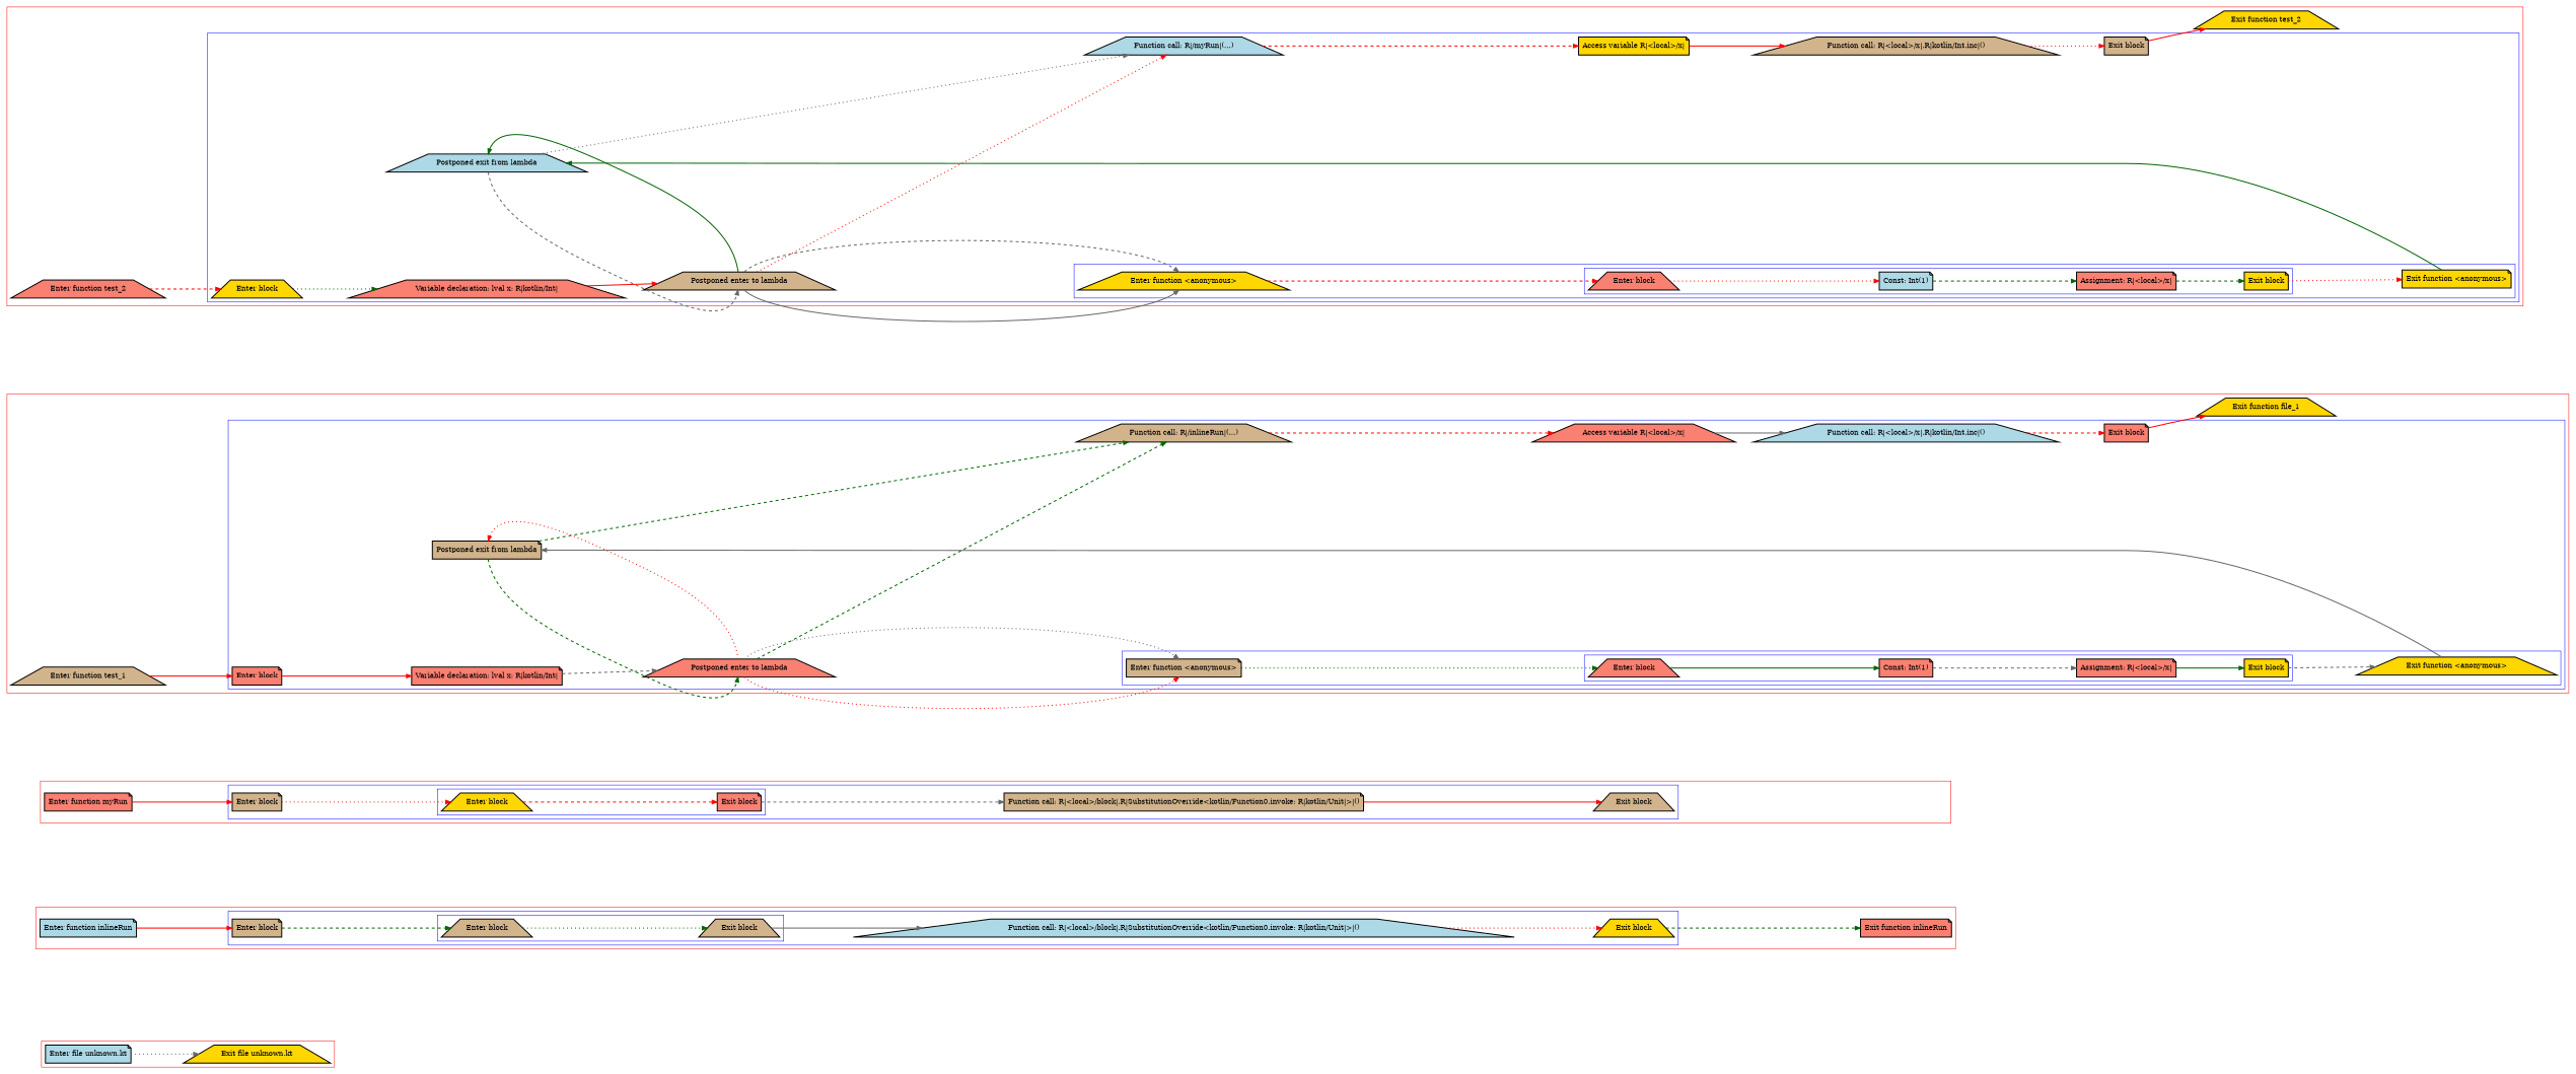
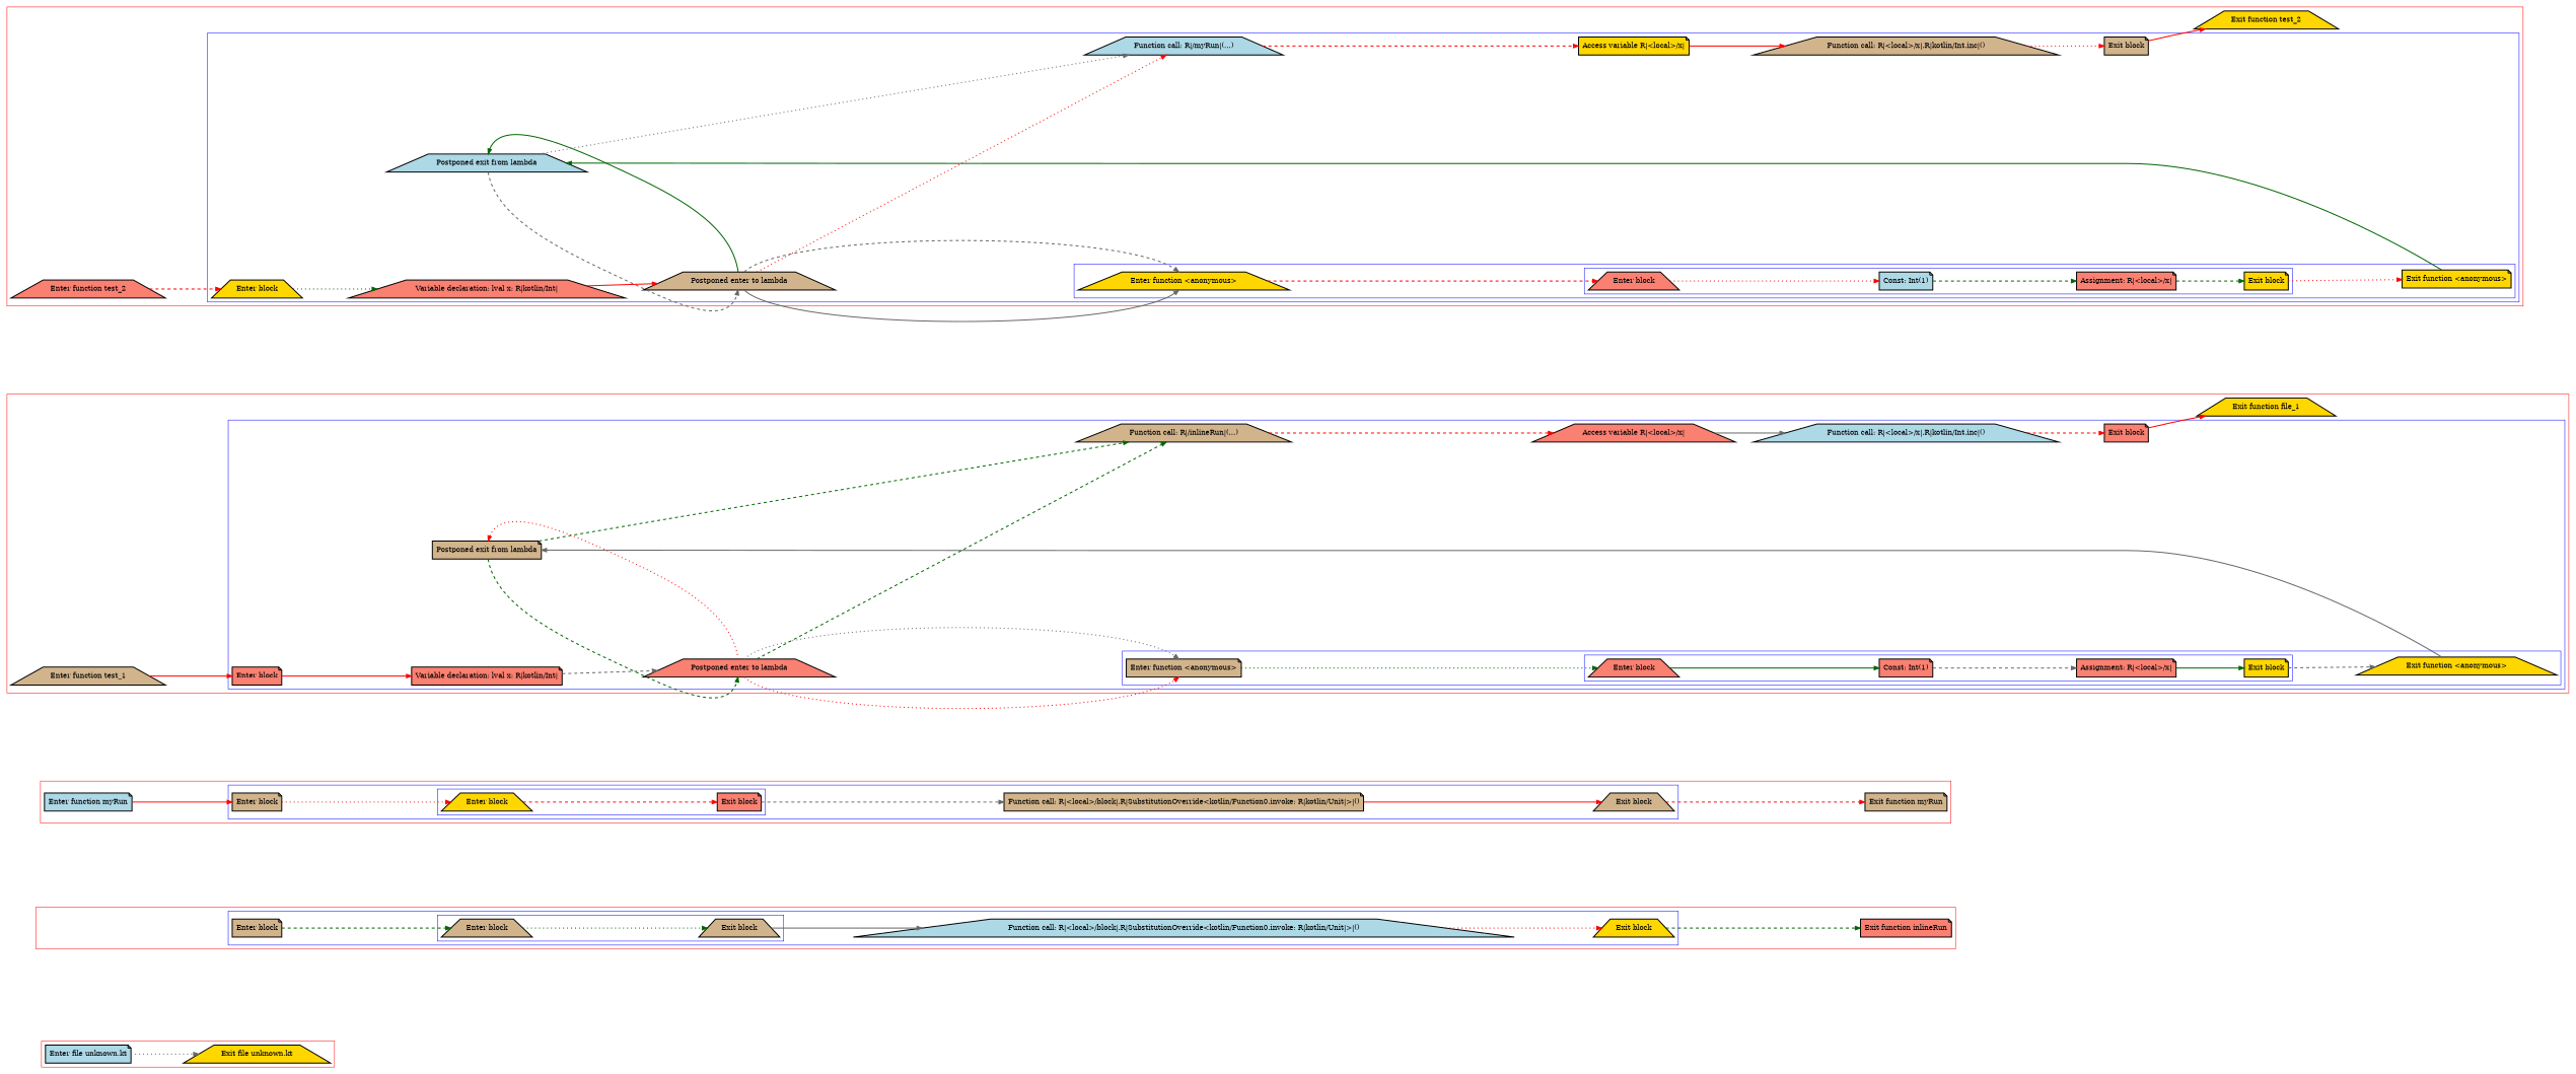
  digraph {
    nodesep=3
    rankdir=LR
    node [fillcolor=tan penwidth=2 shape=trapezium style=filled]
    edge [color=red penwidth=2 style=dashed]
    n1 [fillcolor=lightblue label="Enter file unknown.kt" shape=note]
    n2 [fillcolor=gold label="Exit file unknown.kt"]
    n3 [label="Enter block"]
    n4 [label="Exit block"]
    n5 [label="Enter block" shape=note]
    n6 [fillcolor=lightblue label="Function call: R|<local>/block|.R|SubstitutionOverride<kotlin/Function0.invoke: R|kotlin/Unit|>|()"]
    n7 [fillcolor=gold label="Exit block"]
-   n8 [fillcolor=lightblue label="Enter function inlineRun" shape=note]
    n9 [fillcolor=salmon label="Exit function inlineRun" shape=note]
    n10 [fillcolor=gold label="Enter block"]
    n11 [fillcolor=salmon label="Exit block" shape=note]
    n12 [label="Enter block" shape=note]
    n13 [label="Function call: R|<local>/block|.R|SubstitutionOverride<kotlin/Function0.invoke: R|kotlin/Unit|>|()" shape=note]
    n14 [label="Exit block"]
-   n15 [fillcolor=salmon label="Enter function myRun" shape=note]
+   n15 [fillcolor=lightblue label="Enter function myRun" shape=note]
+   n16 [label="Exit function myRun" shape=note]
    n17 [fillcolor=salmon label="Enter block"]
    n18 [fillcolor=salmon label="Const: Int(1)" shape=note]
    n19 [fillcolor=salmon label="Assignment: R|<local>/x|" shape=note]
    n20 [fillcolor=gold label="Exit block" shape=note]
    n21 [label="Enter function <anonymous>" shape=note]
    n22 [fillcolor=gold label="Exit function <anonymous>"]
    n23 [fillcolor=salmon label="Enter block" shape=note]
    n24 [fillcolor=salmon label="Variable declaration: lval x: R|kotlin/Int|" shape=note]
    n25 [fillcolor=salmon label="Postponed enter to lambda"]
    n26 [label="Postponed exit from lambda" shape=note]
    n27 [label="Function call: R|/inlineRun|(...)"]
    n28 [fillcolor=salmon label="Access variable R|<local>/x|"]
    n29 [fillcolor=lightblue label="Function call: R|<local>/x|.R|kotlin/Int.inc|()"]
    n30 [fillcolor=salmon label="Exit block" shape=note]
    n31 [label="Enter function test_1"]
    n32 [fillcolor=gold label="Exit function file_1"]
    n33 [fillcolor=salmon label="Enter block"]
    n34 [fillcolor=lightblue label="Const: Int(1)" shape=note]
    n35 [fillcolor=salmon label="Assignment: R|<local>/x|" shape=note]
    n36 [fillcolor=gold label="Exit block" shape=note]
    n37 [fillcolor=gold label="Enter function <anonymous>"]
    n38 [fillcolor=gold label="Exit function <anonymous>" shape=note]
    n39 [fillcolor=gold label="Enter block"]
    n40 [fillcolor=salmon label="Variable declaration: lval x: R|kotlin/Int|"]
    n41 [label="Postponed enter to lambda"]
    n42 [fillcolor=lightblue label="Postponed exit from lambda"]
    n43 [fillcolor=lightblue label="Function call: R|/myRun|(...)"]
    n44 [fillcolor=gold label="Access variable R|<local>/x|" shape=note]
    n45 [label="Function call: R|<local>/x|.R|kotlin/Int.inc|()"]
    n46 [label="Exit block" shape=note]
    n47 [fillcolor=salmon label="Enter function test_2"]
    n48 [fillcolor=gold label="Exit function test_2"]
    subgraph cluster_1 {
      color=red
      n1
      n2
    }
    subgraph cluster_2 {
      color=red
-     n8
      n9
      subgraph cluster_3 {
        color=blue
        n5
        n6
        n7
        subgraph cluster_4 {
          color=blue
          n3
          n4
        }
      }
    }
    subgraph cluster_5 {
      color=red
      n15
+     n16
      subgraph cluster_6 {
        color=blue
        n12
        n13
        n14
        subgraph cluster_7 {
          color=blue
          n10
          n11
        }
      }
    }
    subgraph cluster_8 {
      color=red
      n31
      n32
      subgraph cluster_9 {
        color=blue
        n23
        n24
        n25
        n26
        n27
        n28
        n29
        n30
        subgraph cluster_10 {
          color=blue
          n21
          n22
          subgraph cluster_11 {
            color=blue
            n17
            n18
            n19
            n20
          }
        }
      }
    }
    subgraph cluster_12 {
      color=red
      n47
      n48
      subgraph cluster_13 {
        color=blue
        n39
        n40
        n41
        n42
        n43
        n44
        n45
        n46
        subgraph cluster_14 {
          color=blue
          n37
          n38
          subgraph cluster_15 {
            color=blue
            n33
            n34
            n35
            n36
          }
        }
      }
    }
    n1 -> n2 [color=gray40 style=dotted]
    n3 -> n4 [color=darkgreen style=dotted]
    n4 -> n6 [color=gray40 style=bold]
    n5 -> n3 [color=darkgreen]
    n6 -> n7 [style=dotted]
    n7 -> n9 [color=darkgreen]
-   n8 -> n5 [style=bold]
    n10 -> n11
    n11 -> n13 [color=gray40]
    n12 -> n10 [style=dotted]
    n13 -> n14 [style=bold]
+   n14 -> n16
    n15 -> n12 [style=bold]
    n17 -> n18 [color=darkgreen style=bold]
    n18 -> n19 [color=gray40]
    n19 -> n20 [color=darkgreen style=bold]
    n20 -> n22 [color=gray40]
    n21 -> n17 [color=darkgreen style=dotted]
    n22 -> n26 [color=gray40 style=bold]
    n23 -> n24 [style=bold]
    n24 -> n25 [color=gray40]
    n25 -> n21 [style=dotted]
    n25 -> n21 [color=gray40 style=dotted]
    n25 -> n26 [style=dotted]
    n25 -> n27 [color=darkgreen]
    n26 -> n25 [color=darkgreen]
    n26 -> n27 [color=darkgreen]
    n27 -> n28
    n28 -> n29 [color=gray40 style=bold]
    n29 -> n30
    n30 -> n32 [style=bold]
    n31 -> n23 [style=bold]
    n33 -> n34 [style=dotted]
    n34 -> n35 [color=darkgreen]
    n35 -> n36 [color=darkgreen]
    n36 -> n38 [style=dotted]
    n37 -> n33
    n38 -> n42 [color=darkgreen style=bold]
    n39 -> n40 [color=darkgreen style=dotted]
    n40 -> n41 [style=bold]
    n41 -> n37 [color=gray40 style=bold]
    n41 -> n37 [color=gray40]
    n41 -> n42 [color=darkgreen style=bold]
    n41 -> n43 [style=dotted]
    n42 -> n41 [color=gray40]
    n42 -> n43 [color=gray40 style=dotted]
    n43 -> n44
    n44 -> n45 [style=bold]
    n45 -> n46 [style=dotted]
    n46 -> n48 [style=bold]
    n47 -> n39
  }
